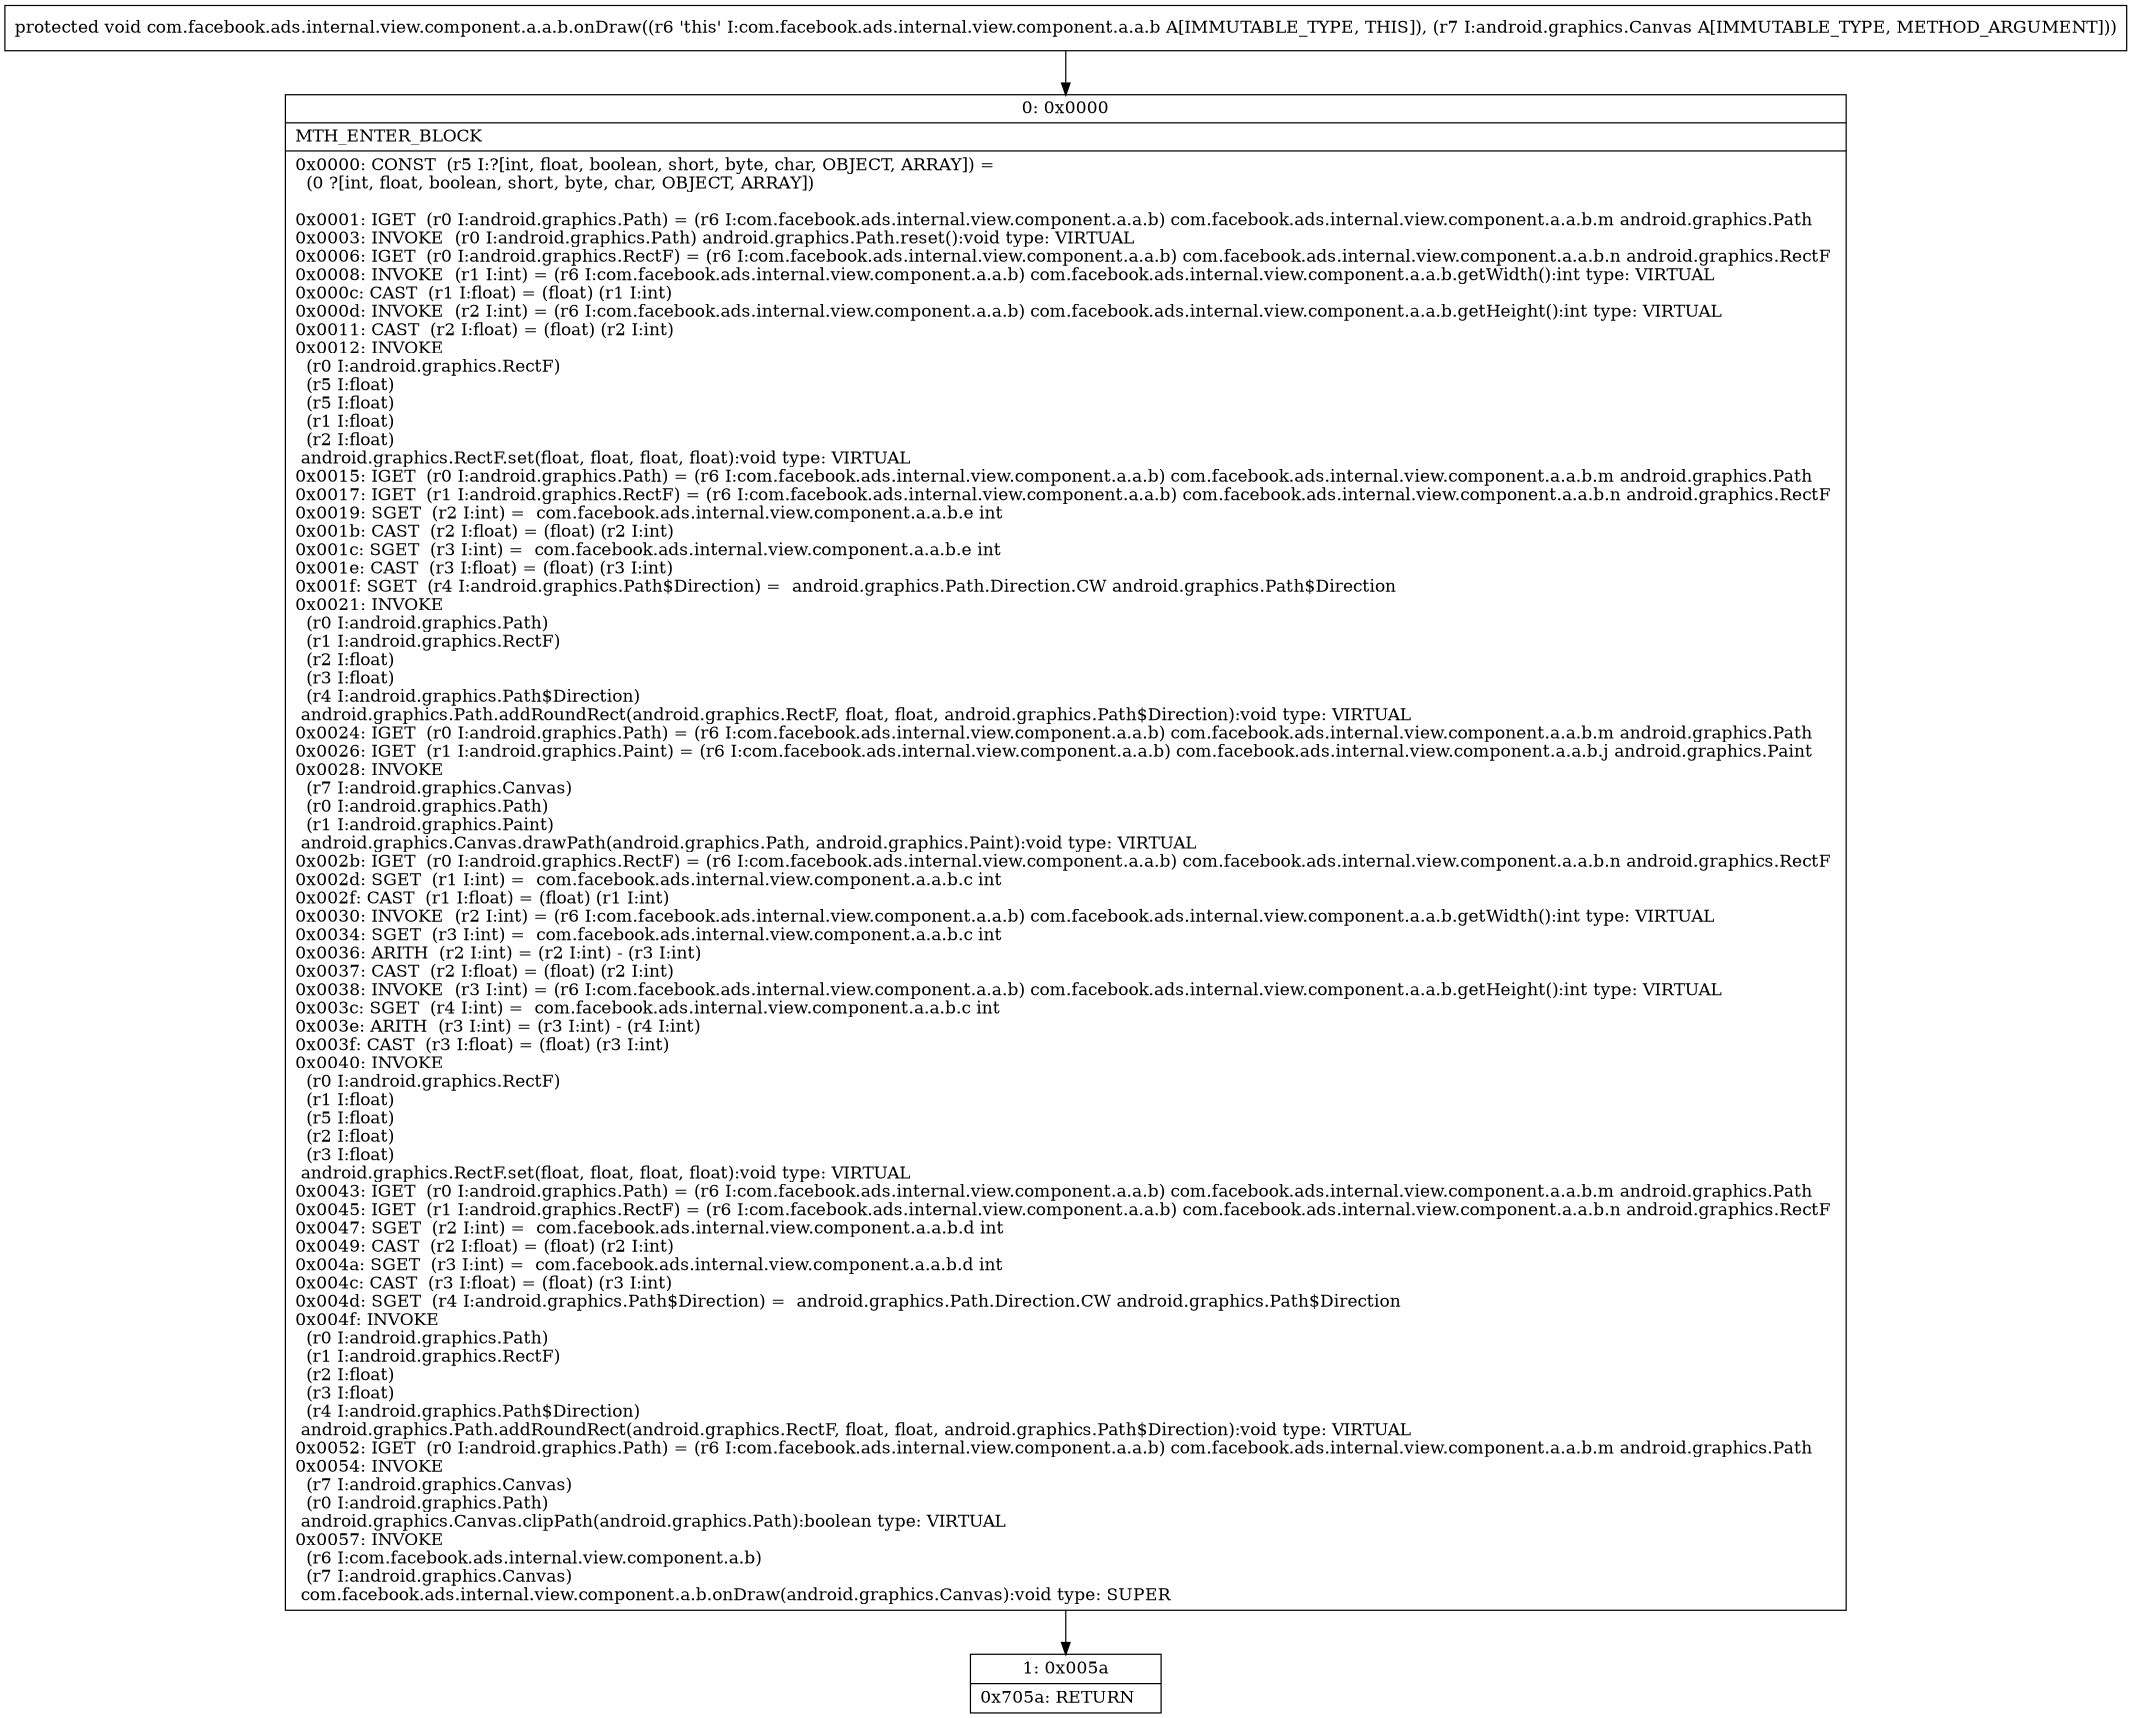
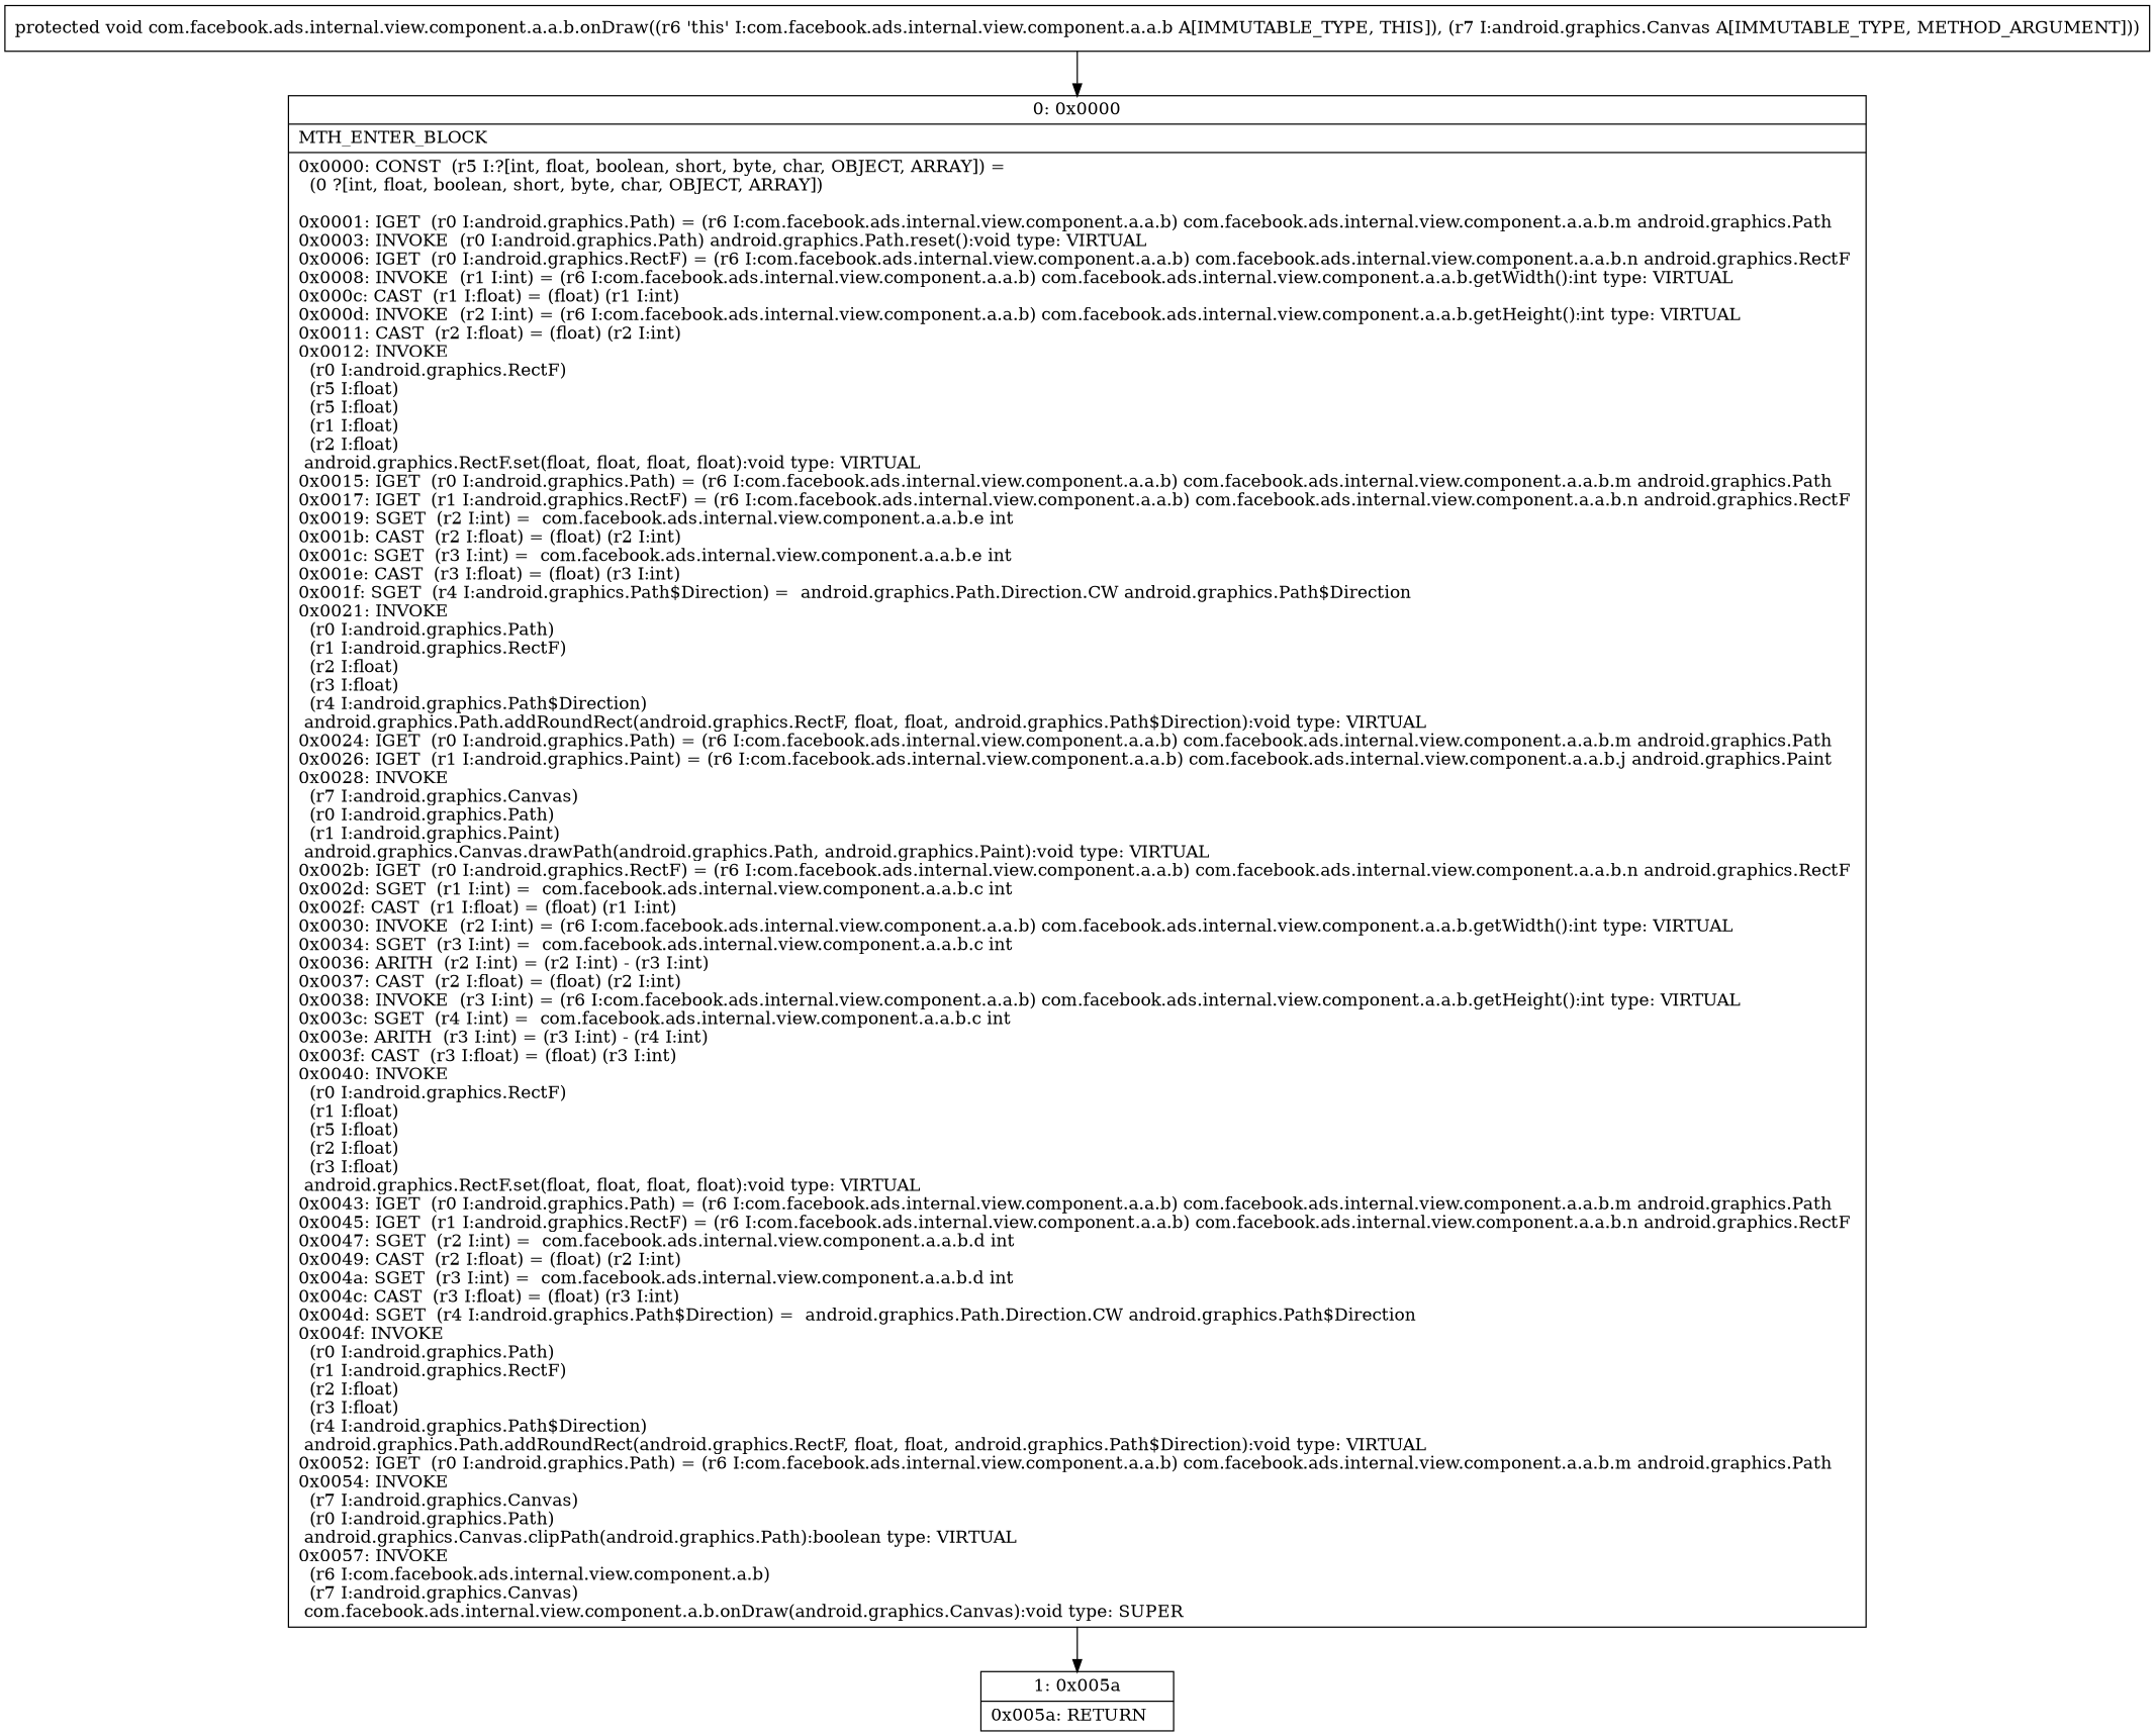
  digraph {
    node [shape=record]
    n1 [label="{0\:\ 0x0000|MTH_ENTER_BLOCK\l|0x0000: CONST  (r5 I:?[int, float, boolean, short, byte, char, OBJECT, ARRAY]) = \l  (0 ?[int, float, boolean, short, byte, char, OBJECT, ARRAY])\l \l0x0001: IGET  (r0 I:android.graphics.Path) = (r6 I:com.facebook.ads.internal.view.component.a.a.b) com.facebook.ads.internal.view.component.a.a.b.m android.graphics.Path \l0x0003: INVOKE  (r0 I:android.graphics.Path) android.graphics.Path.reset():void type: VIRTUAL \l0x0006: IGET  (r0 I:android.graphics.RectF) = (r6 I:com.facebook.ads.internal.view.component.a.a.b) com.facebook.ads.internal.view.component.a.a.b.n android.graphics.RectF \l0x0008: INVOKE  (r1 I:int) = (r6 I:com.facebook.ads.internal.view.component.a.a.b) com.facebook.ads.internal.view.component.a.a.b.getWidth():int type: VIRTUAL \l0x000c: CAST  (r1 I:float) = (float) (r1 I:int) \l0x000d: INVOKE  (r2 I:int) = (r6 I:com.facebook.ads.internal.view.component.a.a.b) com.facebook.ads.internal.view.component.a.a.b.getHeight():int type: VIRTUAL \l0x0011: CAST  (r2 I:float) = (float) (r2 I:int) \l0x0012: INVOKE  \l  (r0 I:android.graphics.RectF)\l  (r5 I:float)\l  (r5 I:float)\l  (r1 I:float)\l  (r2 I:float)\l android.graphics.RectF.set(float, float, float, float):void type: VIRTUAL \l0x0015: IGET  (r0 I:android.graphics.Path) = (r6 I:com.facebook.ads.internal.view.component.a.a.b) com.facebook.ads.internal.view.component.a.a.b.m android.graphics.Path \l0x0017: IGET  (r1 I:android.graphics.RectF) = (r6 I:com.facebook.ads.internal.view.component.a.a.b) com.facebook.ads.internal.view.component.a.a.b.n android.graphics.RectF \l0x0019: SGET  (r2 I:int) =  com.facebook.ads.internal.view.component.a.a.b.e int \l0x001b: CAST  (r2 I:float) = (float) (r2 I:int) \l0x001c: SGET  (r3 I:int) =  com.facebook.ads.internal.view.component.a.a.b.e int \l0x001e: CAST  (r3 I:float) = (float) (r3 I:int) \l0x001f: SGET  (r4 I:android.graphics.Path$Direction) =  android.graphics.Path.Direction.CW android.graphics.Path$Direction \l0x0021: INVOKE  \l  (r0 I:android.graphics.Path)\l  (r1 I:android.graphics.RectF)\l  (r2 I:float)\l  (r3 I:float)\l  (r4 I:android.graphics.Path$Direction)\l android.graphics.Path.addRoundRect(android.graphics.RectF, float, float, android.graphics.Path$Direction):void type: VIRTUAL \l0x0024: IGET  (r0 I:android.graphics.Path) = (r6 I:com.facebook.ads.internal.view.component.a.a.b) com.facebook.ads.internal.view.component.a.a.b.m android.graphics.Path \l0x0026: IGET  (r1 I:android.graphics.Paint) = (r6 I:com.facebook.ads.internal.view.component.a.a.b) com.facebook.ads.internal.view.component.a.a.b.j android.graphics.Paint \l0x0028: INVOKE  \l  (r7 I:android.graphics.Canvas)\l  (r0 I:android.graphics.Path)\l  (r1 I:android.graphics.Paint)\l android.graphics.Canvas.drawPath(android.graphics.Path, android.graphics.Paint):void type: VIRTUAL \l0x002b: IGET  (r0 I:android.graphics.RectF) = (r6 I:com.facebook.ads.internal.view.component.a.a.b) com.facebook.ads.internal.view.component.a.a.b.n android.graphics.RectF \l0x002d: SGET  (r1 I:int) =  com.facebook.ads.internal.view.component.a.a.b.c int \l0x002f: CAST  (r1 I:float) = (float) (r1 I:int) \l0x0030: INVOKE  (r2 I:int) = (r6 I:com.facebook.ads.internal.view.component.a.a.b) com.facebook.ads.internal.view.component.a.a.b.getWidth():int type: VIRTUAL \l0x0034: SGET  (r3 I:int) =  com.facebook.ads.internal.view.component.a.a.b.c int \l0x0036: ARITH  (r2 I:int) = (r2 I:int) \- (r3 I:int) \l0x0037: CAST  (r2 I:float) = (float) (r2 I:int) \l0x0038: INVOKE  (r3 I:int) = (r6 I:com.facebook.ads.internal.view.component.a.a.b) com.facebook.ads.internal.view.component.a.a.b.getHeight():int type: VIRTUAL \l0x003c: SGET  (r4 I:int) =  com.facebook.ads.internal.view.component.a.a.b.c int \l0x003e: ARITH  (r3 I:int) = (r3 I:int) \- (r4 I:int) \l0x003f: CAST  (r3 I:float) = (float) (r3 I:int) \l0x0040: INVOKE  \l  (r0 I:android.graphics.RectF)\l  (r1 I:float)\l  (r5 I:float)\l  (r2 I:float)\l  (r3 I:float)\l android.graphics.RectF.set(float, float, float, float):void type: VIRTUAL \l0x0043: IGET  (r0 I:android.graphics.Path) = (r6 I:com.facebook.ads.internal.view.component.a.a.b) com.facebook.ads.internal.view.component.a.a.b.m android.graphics.Path \l0x0045: IGET  (r1 I:android.graphics.RectF) = (r6 I:com.facebook.ads.internal.view.component.a.a.b) com.facebook.ads.internal.view.component.a.a.b.n android.graphics.RectF \l0x0047: SGET  (r2 I:int) =  com.facebook.ads.internal.view.component.a.a.b.d int \l0x0049: CAST  (r2 I:float) = (float) (r2 I:int) \l0x004a: SGET  (r3 I:int) =  com.facebook.ads.internal.view.component.a.a.b.d int \l0x004c: CAST  (r3 I:float) = (float) (r3 I:int) \l0x004d: SGET  (r4 I:android.graphics.Path$Direction) =  android.graphics.Path.Direction.CW android.graphics.Path$Direction \l0x004f: INVOKE  \l  (r0 I:android.graphics.Path)\l  (r1 I:android.graphics.RectF)\l  (r2 I:float)\l  (r3 I:float)\l  (r4 I:android.graphics.Path$Direction)\l android.graphics.Path.addRoundRect(android.graphics.RectF, float, float, android.graphics.Path$Direction):void type: VIRTUAL \l0x0052: IGET  (r0 I:android.graphics.Path) = (r6 I:com.facebook.ads.internal.view.component.a.a.b) com.facebook.ads.internal.view.component.a.a.b.m android.graphics.Path \l0x0054: INVOKE  \l  (r7 I:android.graphics.Canvas)\l  (r0 I:android.graphics.Path)\l android.graphics.Canvas.clipPath(android.graphics.Path):boolean type: VIRTUAL \l0x0057: INVOKE  \l  (r6 I:com.facebook.ads.internal.view.component.a.b)\l  (r7 I:android.graphics.Canvas)\l com.facebook.ads.internal.view.component.a.b.onDraw(android.graphics.Canvas):void type: SUPER \l}"]
-   n2 [label="{1\:\ 0x005a|0x705a: RETURN   \l}"]
+   n2 [label="{1\:\ 0x005a|0x005a: RETURN   \l}"]
    n3 [label="{protected void com.facebook.ads.internal.view.component.a.a.b.onDraw((r6 'this' I:com.facebook.ads.internal.view.component.a.a.b A[IMMUTABLE_TYPE, THIS]), (r7 I:android.graphics.Canvas A[IMMUTABLE_TYPE, METHOD_ARGUMENT])) }"]
    n1 -> n2
    n3 -> n1
  }
